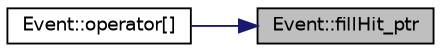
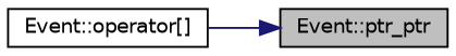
  digraph {
    rankdir=RL
    node [color=black fontname=Helvetica fontsize=10 shape=record style=filled]
-   n1 [fillcolor=grey75 fontcolor=black height=0.2 label="Event::fillHit_ptr" width=0.4]
+   n1 [fillcolor=grey75 fontcolor=black height=0.2 label="Event::ptr_ptr" width=0.4]
    n2 [fillcolor=white height=0.2 label="Event::operator[]" width=0.4]
    n1 -> n2 [color=midnightblue dir=back fontname=Helvetica fontsize=10 labelfontname=Helvetica labelfontsize=10 style=solid]
  }
